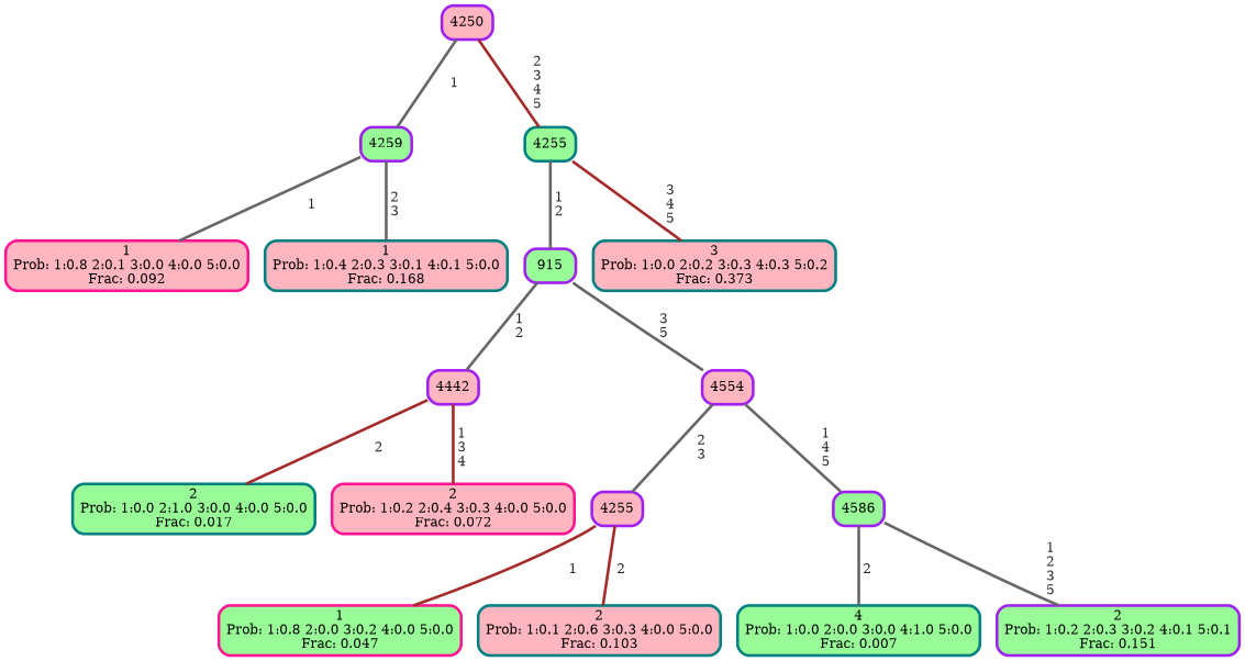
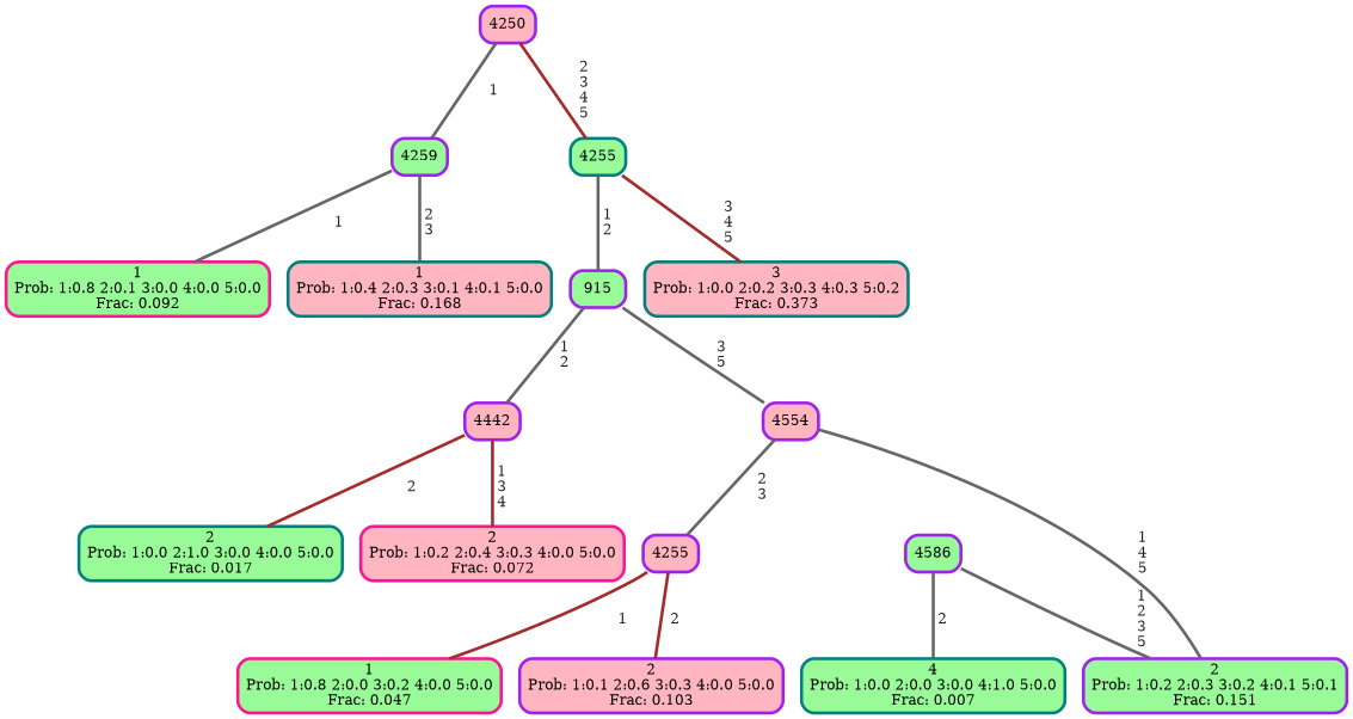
  graph {
    fontname="DejaVu Serif"
    ranksep="0 equally"
    splines=straight
    node [color=purple fillcolor=lightpink fontcolor=black fontname="DejaVu Serif" penwidth=3 shape=box style="filled, rounded"]
    edge [color=gray40 fontcolor=grey14 fontname="DejaVu Serif" fontweight=bold penwidth=3]
-   n1 [color=deeppink label="1\nProb: 1:0.8 2:0.1 3:0.0 4:0.0 5:0.0\nFrac: 0.092"]
+   n1 [color=deeppink fillcolor=palegreen label="1\nProb: 1:0.8 2:0.1 3:0.0 4:0.0 5:0.0\nFrac: 0.092"]
    n2 [fillcolor=palegreen label=4259]
    n3 [color=teal label="1\nProb: 1:0.4 2:0.3 3:0.1 4:0.1 5:0.0\nFrac: 0.168"]
    n4 [label=4250]
    n5 [color=teal fillcolor=palegreen label=4255]
    n6 [fillcolor=palegreen label=915]
    n7 [color=teal label="3\nProb: 1:0.0 2:0.2 3:0.3 4:0.3 5:0.2\nFrac: 0.373"]
    n8 [color=teal fillcolor=palegreen label="2\nProb: 1:0.0 2:1.0 3:0.0 4:0.0 5:0.0\nFrac: 0.017"]
    n9 [label=4442]
    n10 [color=deeppink label="2\nProb: 1:0.2 2:0.4 3:0.3 4:0.0 5:0.0\nFrac: 0.072"]
    n11 [label=4554]
    n12 [label=4255]
    n13 [fillcolor=palegreen label=4586]
    n14 [color=deeppink fillcolor=palegreen label="1\nProb: 1:0.8 2:0.0 3:0.2 4:0.0 5:0.0\nFrac: 0.047"]
-   n15 [color=teal label="2\nProb: 1:0.1 2:0.6 3:0.3 4:0.0 5:0.0\nFrac: 0.103"]
+   n15 [label="2\nProb: 1:0.1 2:0.6 3:0.3 4:0.0 5:0.0\nFrac: 0.103"]
    n16 [color=teal fillcolor=palegreen label="4\nProb: 1:0.0 2:0.0 3:0.0 4:1.0 5:0.0\nFrac: 0.007"]
    n17 [fillcolor=palegreen label="2\nProb: 1:0.2 2:0.3 3:0.2 4:0.1 5:0.1\nFrac: 0.151"]
    subgraph sub_1 {
      rank=same
    }
    n2 -- n1 [label=" 1"]
    n2 -- n3 [label=" 2\n 3"]
    n4 -- n2 [label=" 1"]
    n4 -- n5 [color=brown label=" 2\n 3\n 4\n 5"]
    n5 -- n6 [label=" 1\n 2"]
    n5 -- n7 [color=brown label=" 3\n 4\n 5"]
    n6 -- n9 [label=" 1\n 2"]
    n6 -- n11 [label=" 3\n 5"]
    n9 -- n8 [color=brown label=" 2"]
    n9 -- n10 [color=brown label=" 1\n 3\n 4"]
    n11 -- n12 [label=" 2\n 3"]
-   n11 -- n13 [label=" 1\n 4\n 5"]
+   n11 -- n17 [label=" 1\n 4\n 5"]
    n12 -- n14 [color=brown label=" 1"]
    n12 -- n15 [color=brown label=" 2"]
    n13 -- n16 [label=" 2"]
    n13 -- n17 [label=" 1\n 2\n 3\n 5"]
  }
